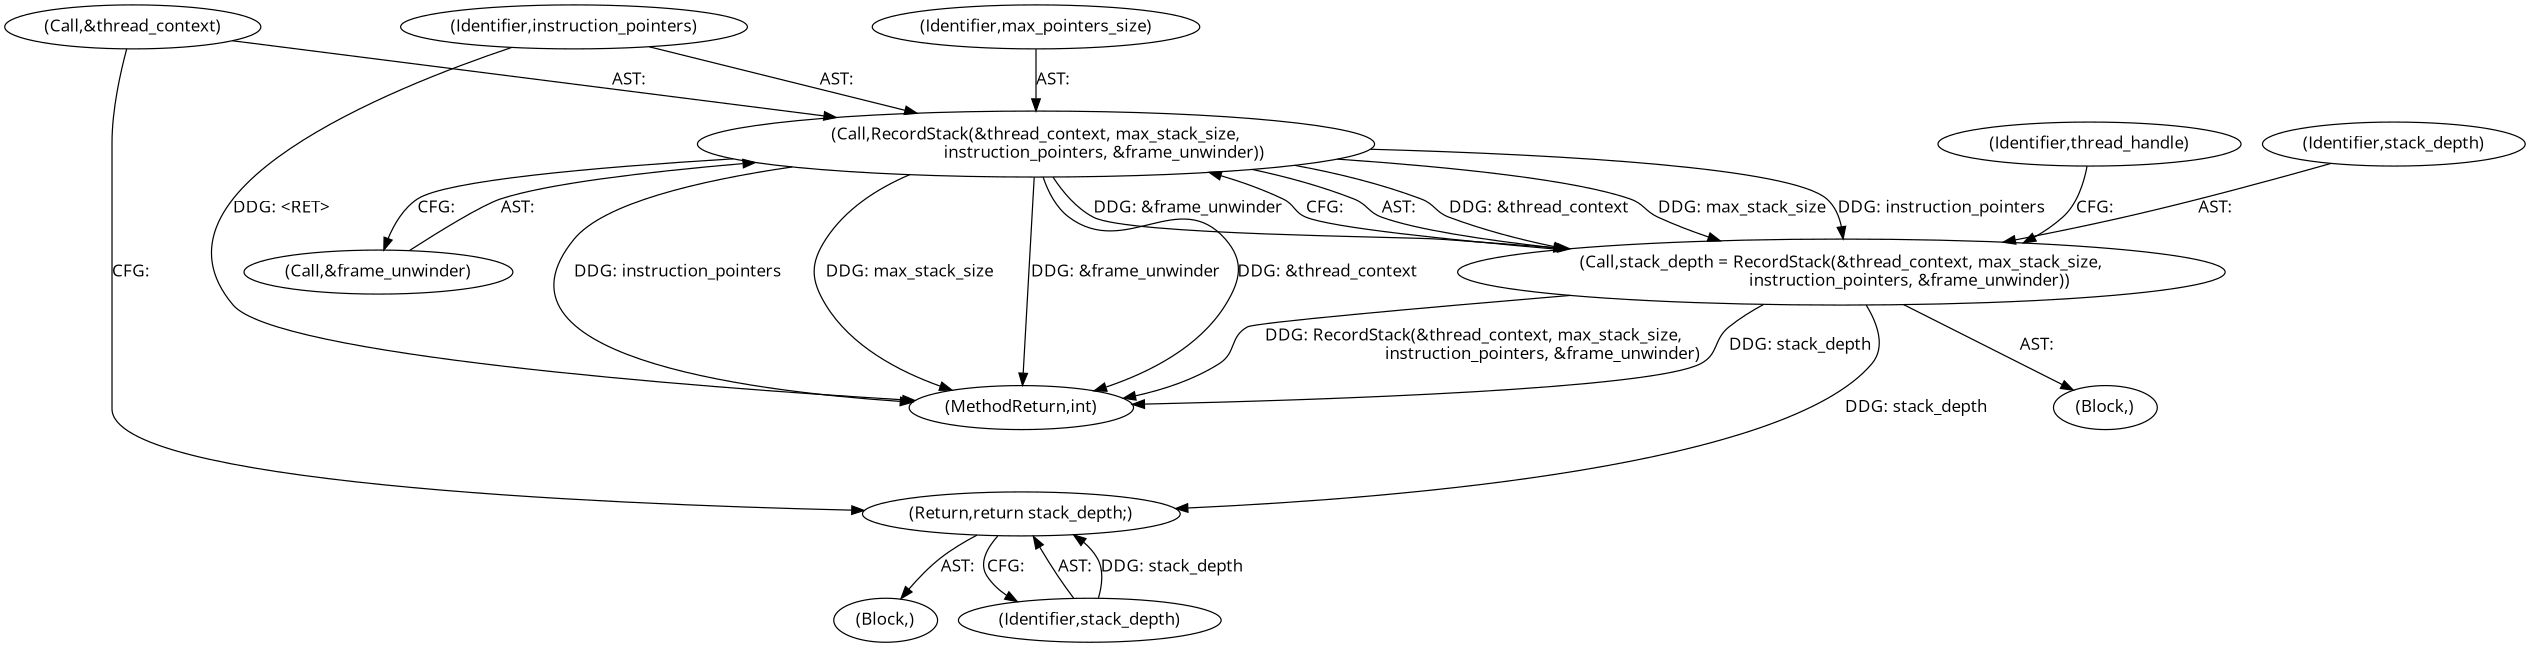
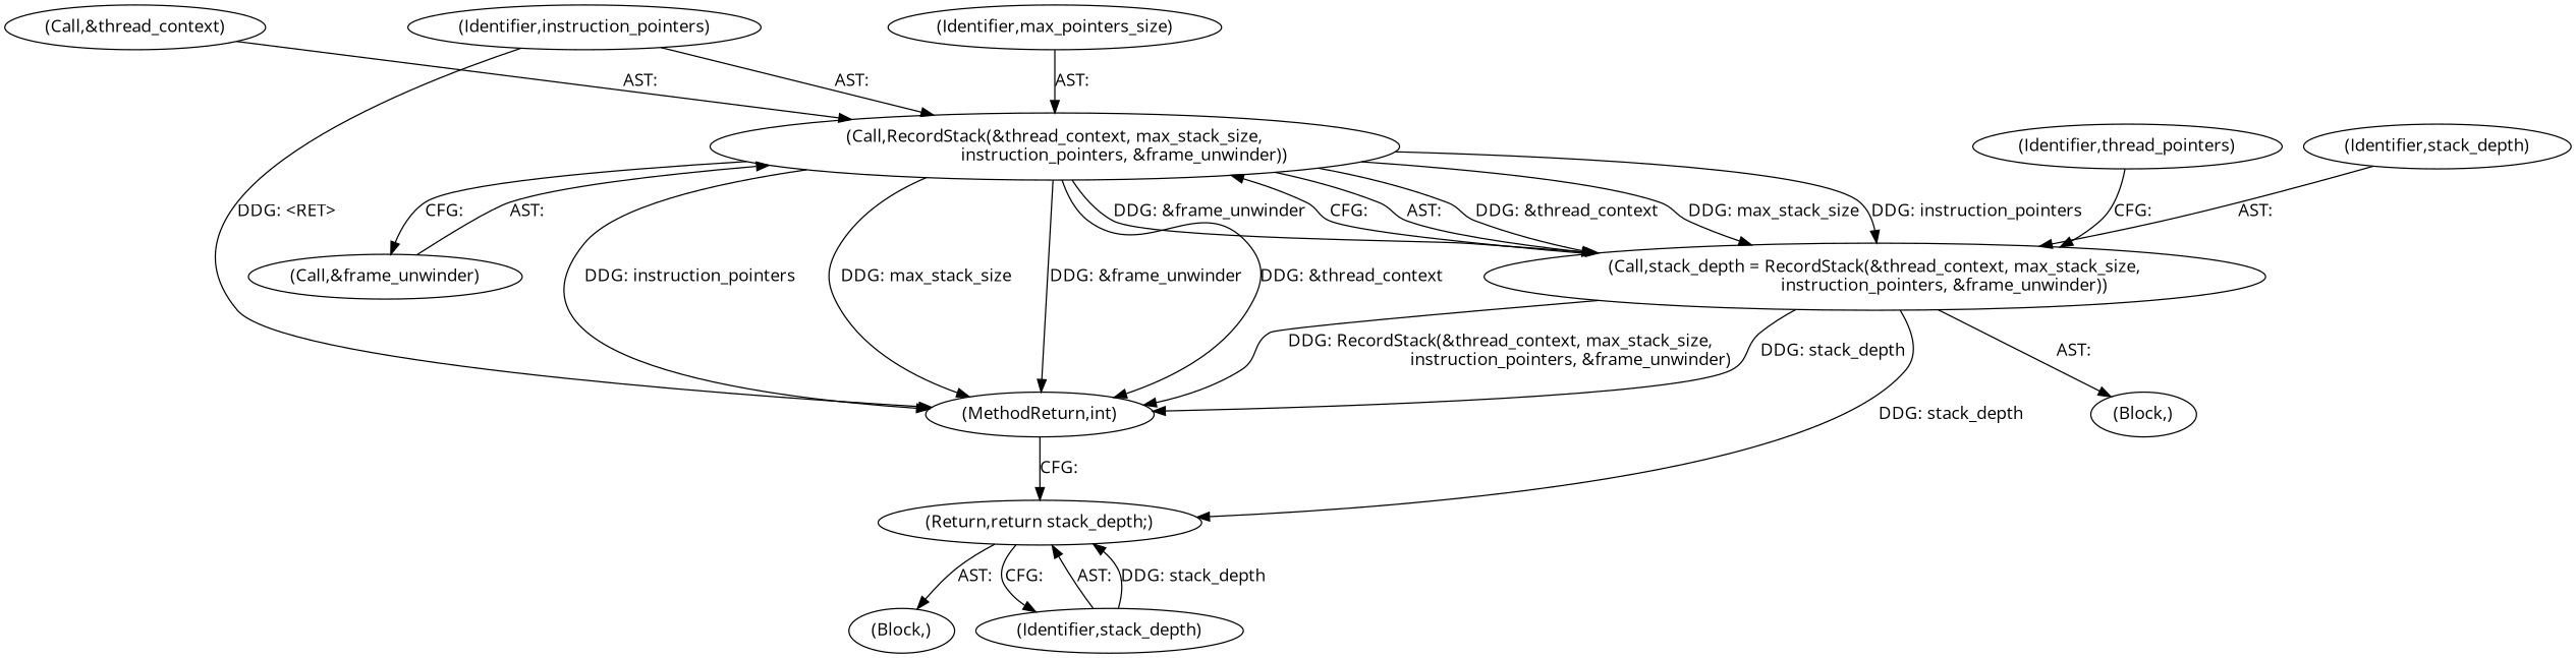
  digraph {
    fontname="Open Sans"
    node [fontname="Open Sans"]
    edge [fontname="Open Sans"]
    n1 [label="(Call,RecordStack(&thread_context, max_stack_size,\n                              instruction_pointers, &frame_unwinder))"]
    n2 [label="(Call,stack_depth = RecordStack(&thread_context, max_stack_size,\n                              instruction_pointers, &frame_unwinder))"]
    n3 [label="(Call,&frame_unwinder)"]
    n4 [label="(MethodReturn,int)"]
    n5 [label="(Return,return stack_depth;)"]
    n6 [label="(Block,)"]
    n7 [label="(Block,)"]
    n8 [label="(Identifier,stack_depth)"]
    n9 [label="(Identifier,max_pointers_size)"]
-   n10 [label="(Identifier,thread_handle)"]
+   n10 [label="(Identifier,thread_pointers)"]
    n11 [label="(Call,&thread_context)"]
    n12 [label="(Identifier,stack_depth)"]
    n13 [label="(Identifier,instruction_pointers)"]
    n1 -> n2 [label="AST: "]
    n1 -> n2 [label="DDG: &thread_context"]
    n1 -> n2 [label="DDG: max_stack_size"]
    n1 -> n2 [label="DDG: instruction_pointers"]
    n1 -> n2 [label="DDG: &frame_unwinder"]
    n1 -> n3 [label="CFG: "]
    n1 -> n4 [label="DDG: instruction_pointers"]
    n1 -> n4 [label="DDG: max_stack_size"]
    n1 -> n4 [label="DDG: &frame_unwinder"]
    n1 -> n4 [label="DDG: &thread_context"]
    n2 -> n1 [label="CFG: "]
    n2 -> n4 [label="DDG: RecordStack(&thread_context, max_stack_size,\n                              instruction_pointers, &frame_unwinder)"]
    n2 -> n4 [label="DDG: stack_depth"]
    n2 -> n5 [label="DDG: stack_depth"]
    n2 -> n6 [label="AST: "]
    n3 -> n1 [label="AST: "]
-   n11 -> n5 [label="CFG: "]
+   n4 -> n5 [label="CFG: "]
    n5 -> n7 [label="AST: "]
    n5 -> n8 [label="CFG: "]
    n8 -> n5 [label="AST: "]
    n8 -> n5 [label="DDG: stack_depth"]
    n9 -> n1 [label="AST: "]
    n10 -> n2 [label="CFG: "]
    n11 -> n1 [label="AST: "]
    n12 -> n2 [label="AST: "]
    n13 -> n1 [label="AST: "]
    n13 -> n4 [label="DDG: <RET>"]
  }
